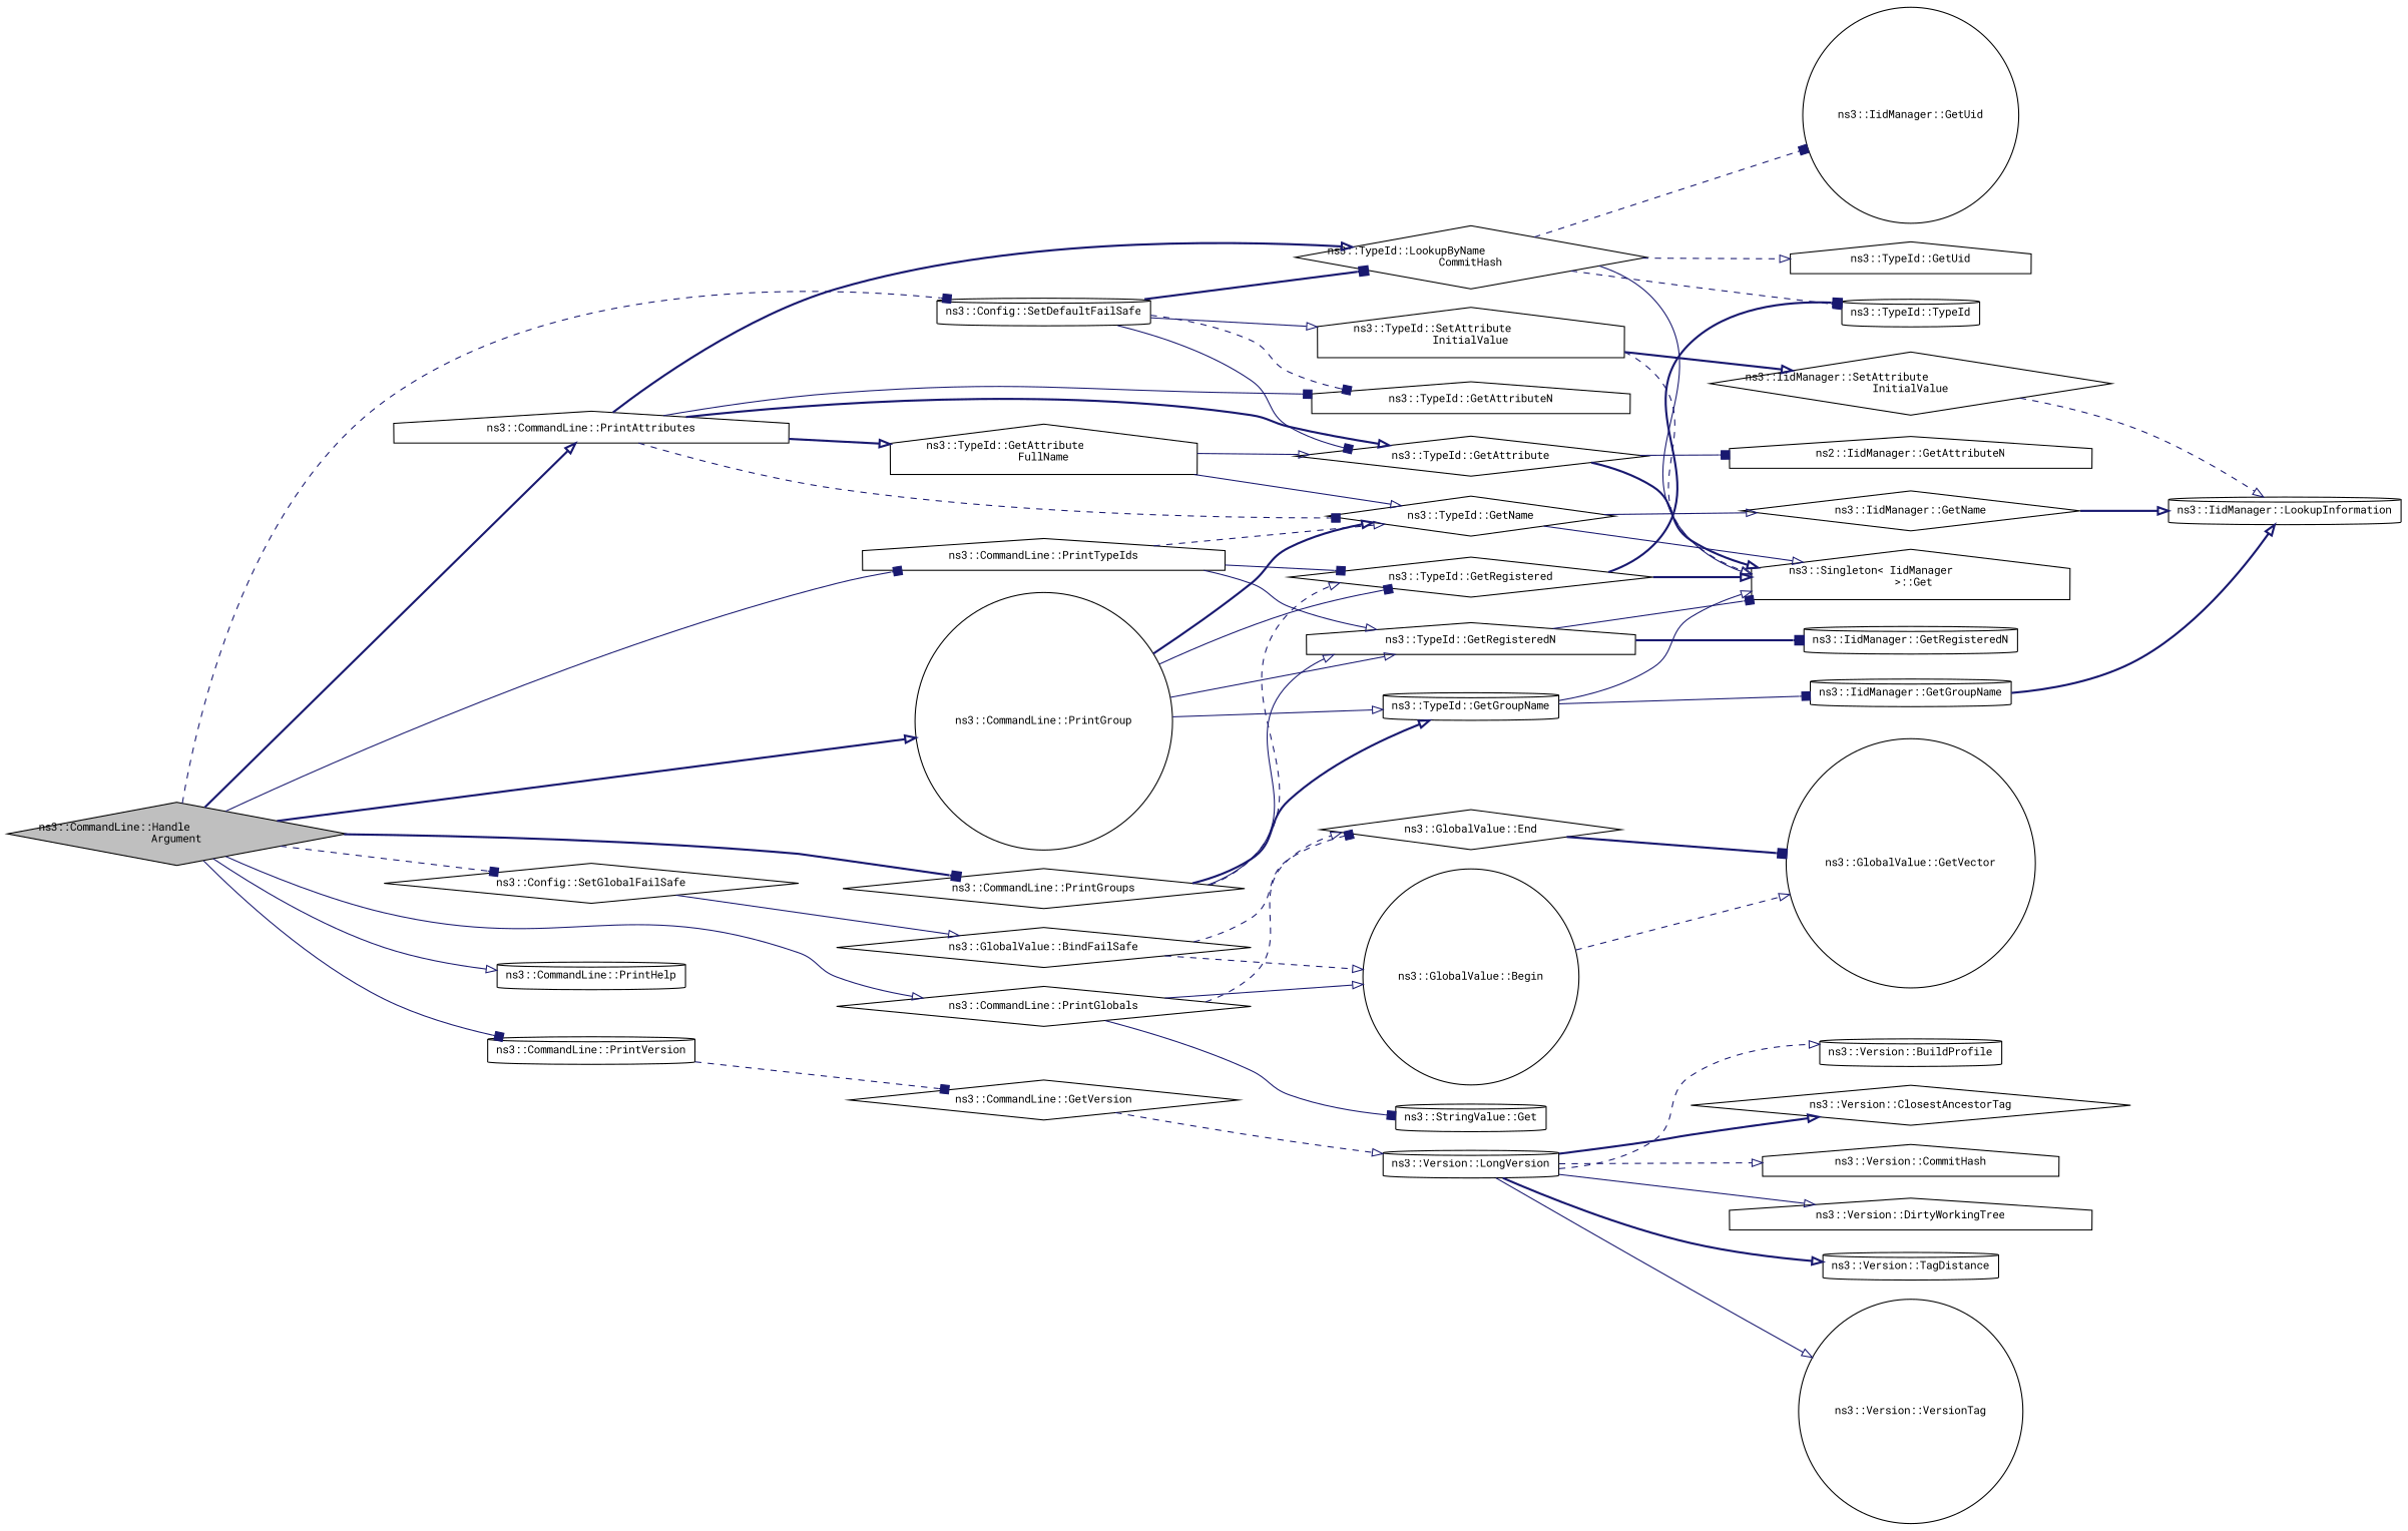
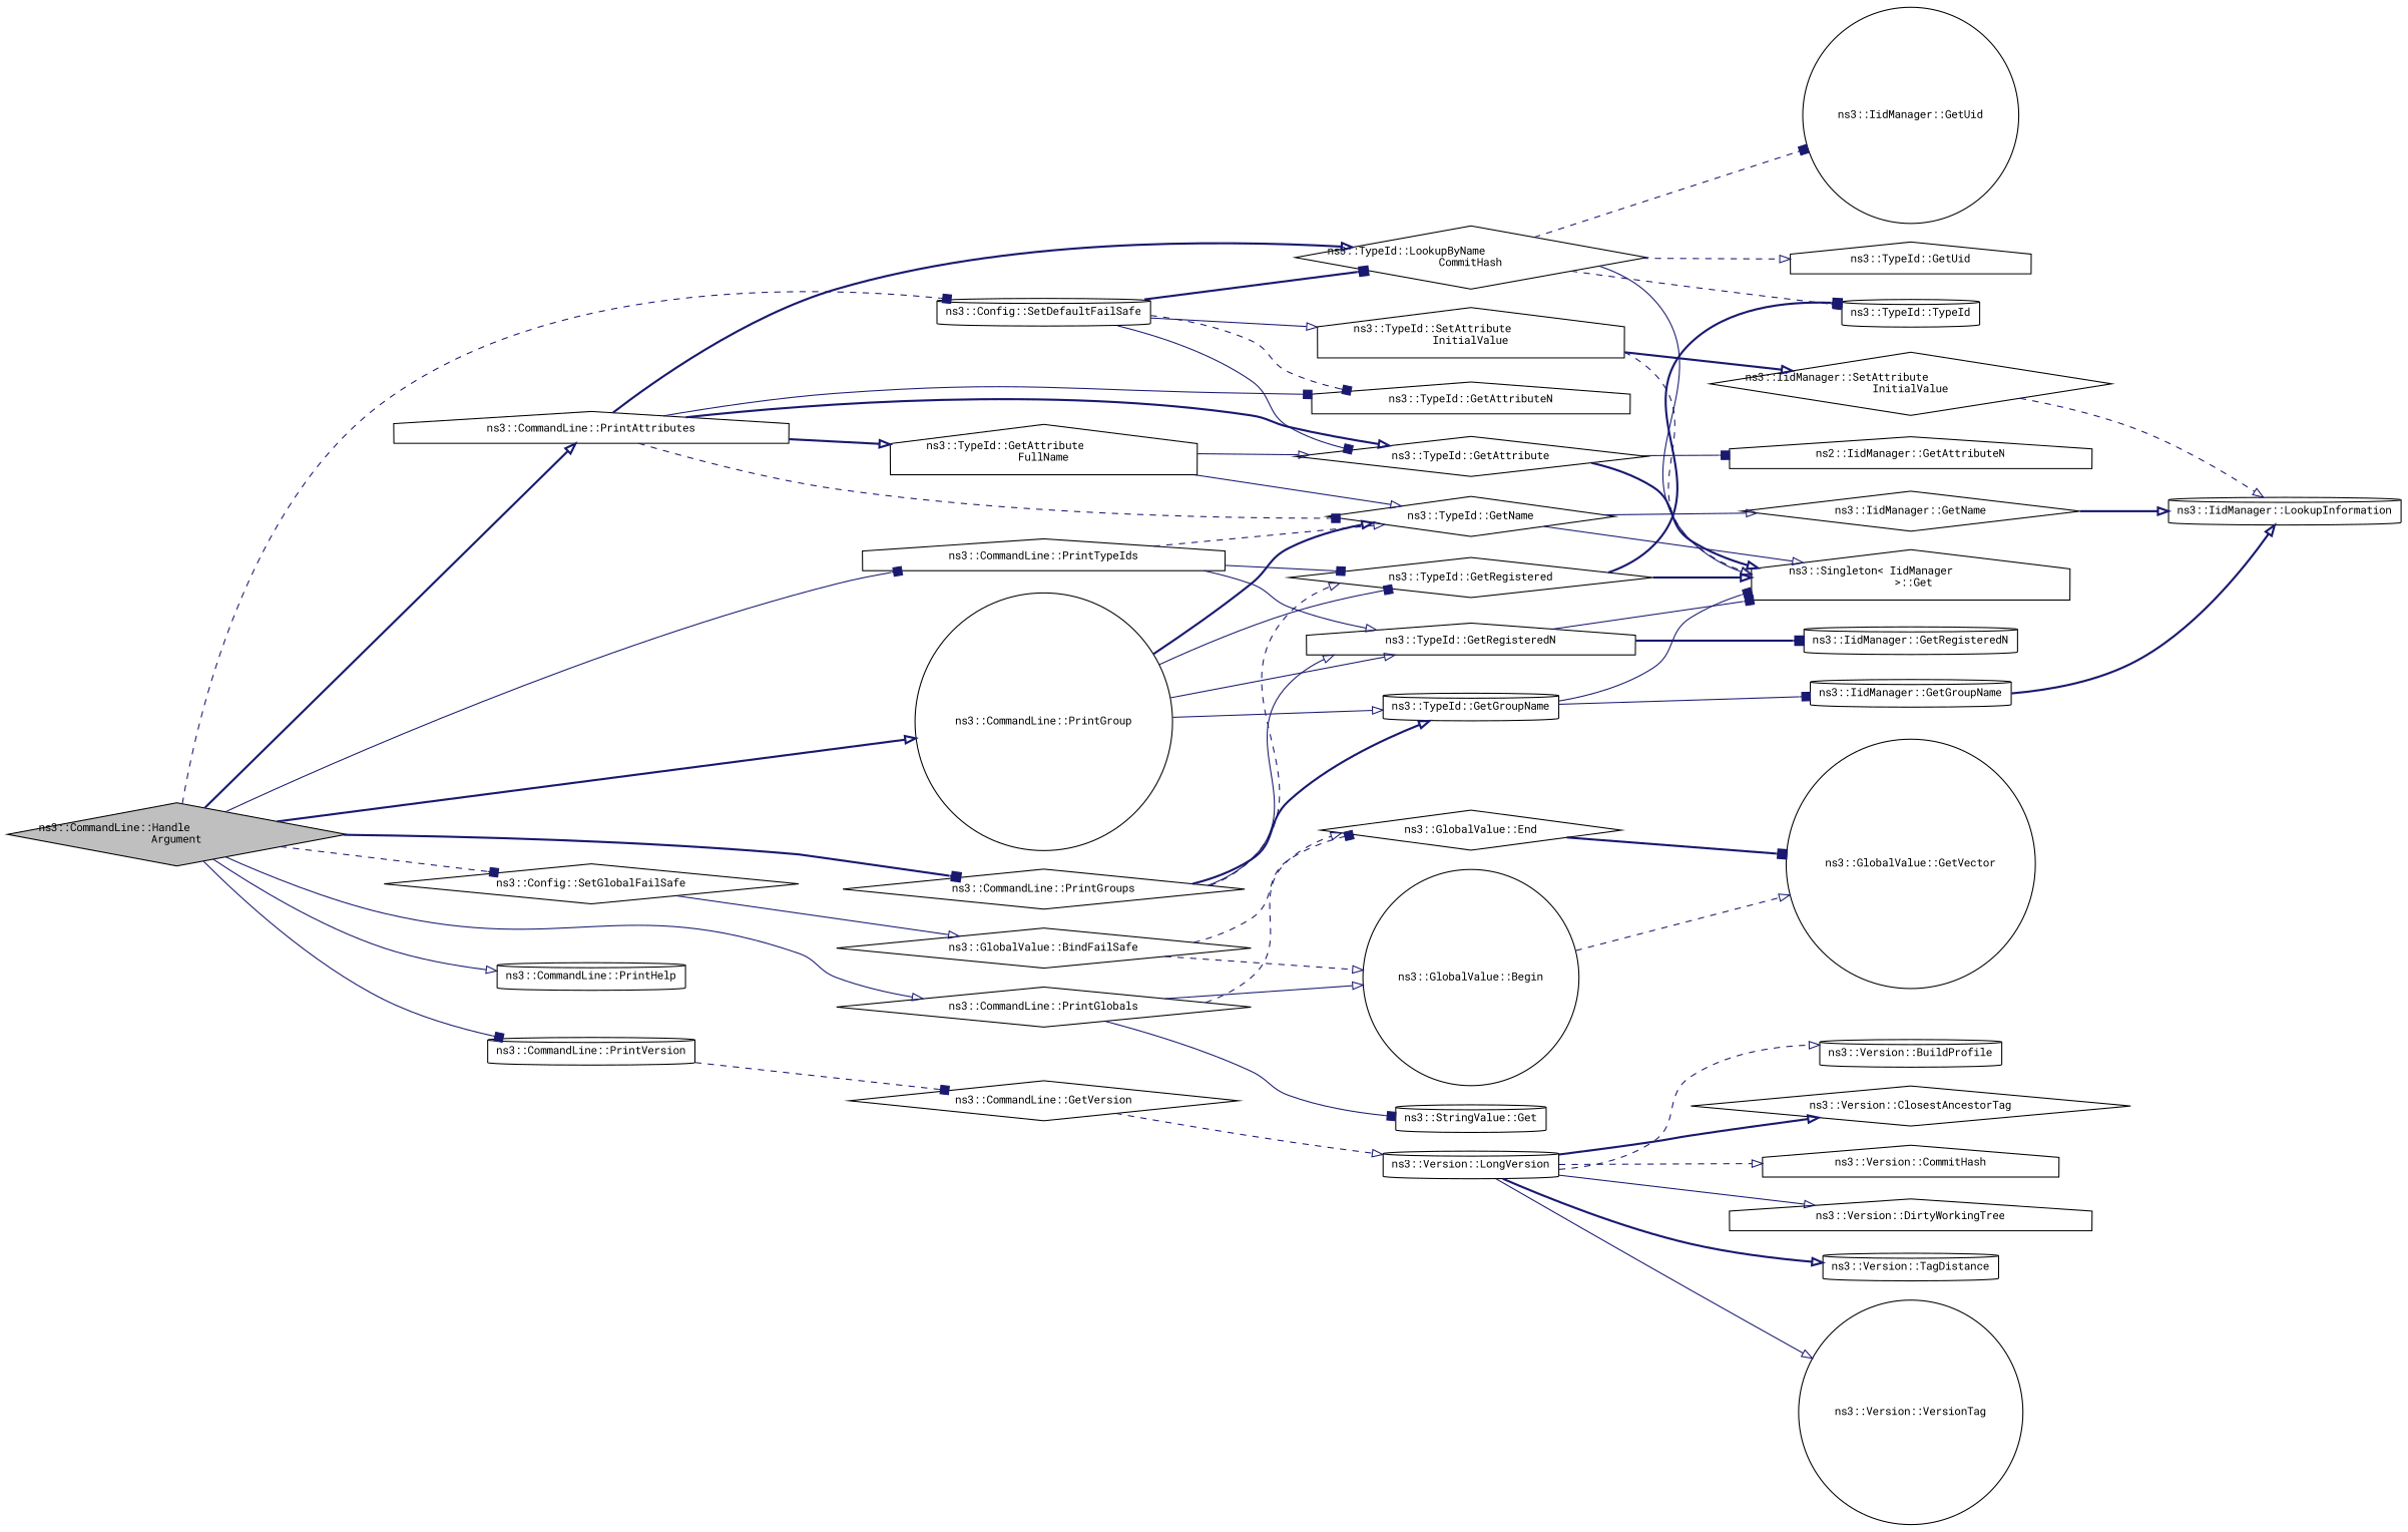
  digraph {
    fontname="Roboto Mono"
    rankdir=LR
    node [color=black fillcolor=white fontname="Roboto Mono" fontsize=10 shape=diamond style=filled]
    edge [arrowhead=onormal color=midnightblue fontname="Roboto Mono" fontsize=10 labelfontname=Helvetica labelfontsize=10 style=solid]
    n1 [fillcolor=grey75 fontcolor=black height=0.2 label="ns3::CommandLine::Handle\lArgument" width=0.4]
    n2 [height=0.2 label="ns3::CommandLine::PrintAttributes" shape=house width=0.4]
    n3 [height=0.2 label="ns3::CommandLine::PrintGlobals" width=0.4]
    n4 [height=0.2 label="ns3::CommandLine::PrintGroup" shape=circle width=0.4]
    n5 [height=0.2 label="ns3::CommandLine::PrintGroups" width=0.4]
    n6 [height=0.2 label="ns3::CommandLine::PrintHelp" shape=cylinder width=0.4]
    n7 [height=0.2 label="ns3::CommandLine::PrintTypeIds" shape=house width=0.4]
    n8 [height=0.2 label="ns3::CommandLine::PrintVersion" shape=cylinder width=0.4]
    n9 [height=0.2 label="ns3::Config::SetDefaultFailSafe" shape=cylinder width=0.4]
    n10 [height=0.2 label="ns3::Config::SetGlobalFailSafe" width=0.4]
    n11 [height=0.2 label="ns3::TypeId::GetAttribute" width=0.4]
    n12 [height=0.2 label="ns3::TypeId::GetAttribute\lFullName" shape=house width=0.4]
    n13 [height=0.2 label="ns3::TypeId::GetName" width=0.4]
    n14 [height=0.2 label="ns3::TypeId::GetAttributeN" shape=house width=0.4]
    n15 [height=0.2 label="ns3::TypeId::LookupByName\lCommitHash" width=0.4]
    n16 [height=0.2 label="ns3::GlobalValue::Begin" shape=circle width=0.4]
    n17 [height=0.2 label="ns3::GlobalValue::End" width=0.4]
    n18 [height=0.2 label="ns3::StringValue::Get" shape=cylinder width=0.4]
    n19 [height=0.2 label="ns3::TypeId::GetGroupName" shape=cylinder width=0.4]
    n20 [height=0.2 label="ns3::TypeId::GetRegistered" width=0.4]
    n21 [height=0.2 label="ns3::TypeId::GetRegisteredN" shape=house width=0.4]
    n22 [height=0.2 label="ns3::CommandLine::GetVersion" width=0.4]
    n23 [height=0.2 label="ns3::TypeId::SetAttribute\lInitialValue" shape=house width=0.4]
    n24 [height=0.2 label="ns3::GlobalValue::BindFailSafe" width=0.4]
    n25 [height=0.2 label="ns3::Singleton\< IidManager\l \>::Get" shape=house width=0.4]
    n26 [height=0.2 label="ns2::IidManager::GetAttributeN" shape=house width=0.4]
    n27 [height=0.2 label="ns3::IidManager::GetName" width=0.4]
    n28 [height=0.2 label="ns3::TypeId::TypeId" shape=cylinder width=0.4]
    n29 [height=0.2 label="ns3::IidManager::GetUid" shape=circle width=0.4]
    n30 [height=0.2 label="ns3::TypeId::GetUid" shape=house width=0.4]
    n31 [height=0.2 label="ns3::IidManager::LookupInformation" shape=cylinder width=0.4]
    n32 [height=0.2 label="ns3::GlobalValue::GetVector" shape=circle width=0.4]
    n33 [height=0.2 label="ns3::IidManager::GetGroupName" shape=cylinder width=0.4]
    n34 [height=0.2 label="ns3::IidManager::GetRegisteredN" shape=cylinder width=0.4]
    n35 [height=0.2 label="ns3::Version::LongVersion" shape=cylinder width=0.4]
    n36 [height=0.2 label="ns3::Version::BuildProfile" shape=cylinder width=0.4]
    n37 [height=0.2 label="ns3::Version::ClosestAncestorTag" width=0.4]
    n38 [height=0.2 label="ns3::Version::CommitHash" shape=house width=0.4]
    n39 [height=0.2 label="ns3::Version::DirtyWorkingTree" shape=house width=0.4]
    n40 [height=0.2 label="ns3::Version::TagDistance" shape=cylinder width=0.4]
    n41 [height=0.2 label="ns3::Version::VersionTag" shape=circle width=0.4]
    n42 [height=0.2 label="ns3::IidManager::SetAttribute\lInitialValue" width=0.4]
    n1 -> n2 [style=bold]
    n1 -> n3
    n1 -> n4 [style=bold]
    n1 -> n5 [arrowhead=box style=bold]
    n1 -> n6
    n1 -> n7 [arrowhead=box]
    n1 -> n8 [arrowhead=box]
    n1 -> n9 [arrowhead=box style=dashed]
    n1 -> n10 [arrowhead=box style=dashed]
    n2 -> n11 [style=bold]
    n2 -> n12 [style=bold]
    n2 -> n13 [arrowhead=box style=dashed]
    n2 -> n14 [arrowhead=box]
    n2 -> n15 [style=bold]
    n3 -> n16
    n3 -> n17 [style=dashed]
    n3 -> n18 [arrowhead=box]
    n4 -> n13 [style=bold]
    n4 -> n19
    n4 -> n20 [arrowhead=box]
    n4 -> n21
    n5 -> n19 [style=bold]
    n5 -> n20 [style=dashed]
    n5 -> n21
    n7 -> n13 [style=dashed]
    n7 -> n20 [arrowhead=box]
    n7 -> n21
    n8 -> n22 [arrowhead=box style=dashed]
    n9 -> n11 [arrowhead=box]
    n9 -> n14 [arrowhead=box style=dashed]
    n9 -> n15 [arrowhead=box style=bold]
    n9 -> n23
    n10 -> n24
    n11 -> n25 [style=bold]
    n11 -> n26 [arrowhead=box]
    n12 -> n11
    n12 -> n13
    n13 -> n25
    n13 -> n27
    n15 -> n25
    n15 -> n28 [arrowhead=box style=dashed]
    n15 -> n29 [arrowhead=box style=dashed]
    n15 -> n30 [style=dashed]
    n16 -> n32 [style=dashed]
    n17 -> n32 [arrowhead=box style=bold]
-   n19 -> n25
+   n19 -> n25 [arrowhead=box]
    n19 -> n33 [arrowhead=box]
    n20 -> n25 [style=bold]
    n20 -> n28 [arrowhead=box style=bold]
    n21 -> n25 [arrowhead=box]
    n21 -> n34 [arrowhead=box style=bold]
    n22 -> n35 [style=dashed]
    n23 -> n25 [style=dashed]
    n23 -> n42 [style=bold]
    n24 -> n16 [style=dashed]
    n24 -> n17 [arrowhead=box style=dashed]
    n27 -> n31 [style=bold]
    n33 -> n31 [style=bold]
    n35 -> n36 [style=dashed]
    n35 -> n37 [style=bold]
    n35 -> n38 [style=dashed]
    n35 -> n39
    n35 -> n40 [style=bold]
    n35 -> n41
    n42 -> n31 [style=dashed]
  }
